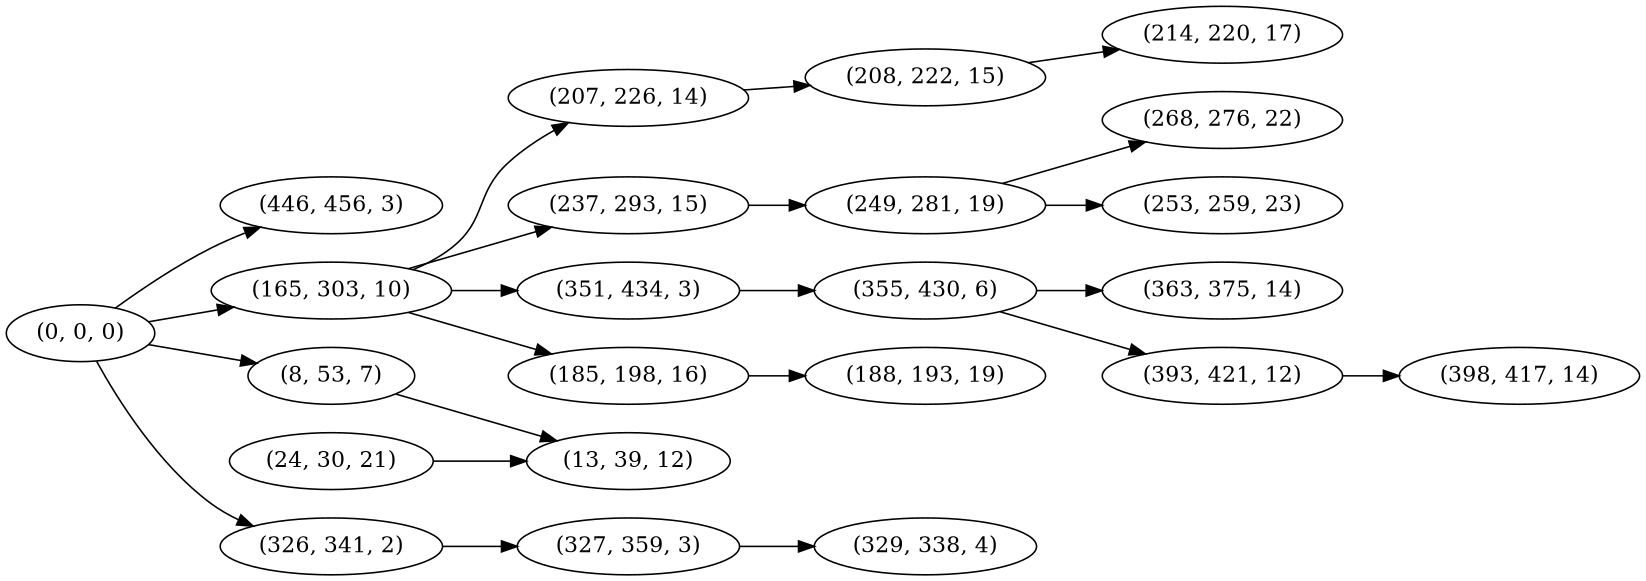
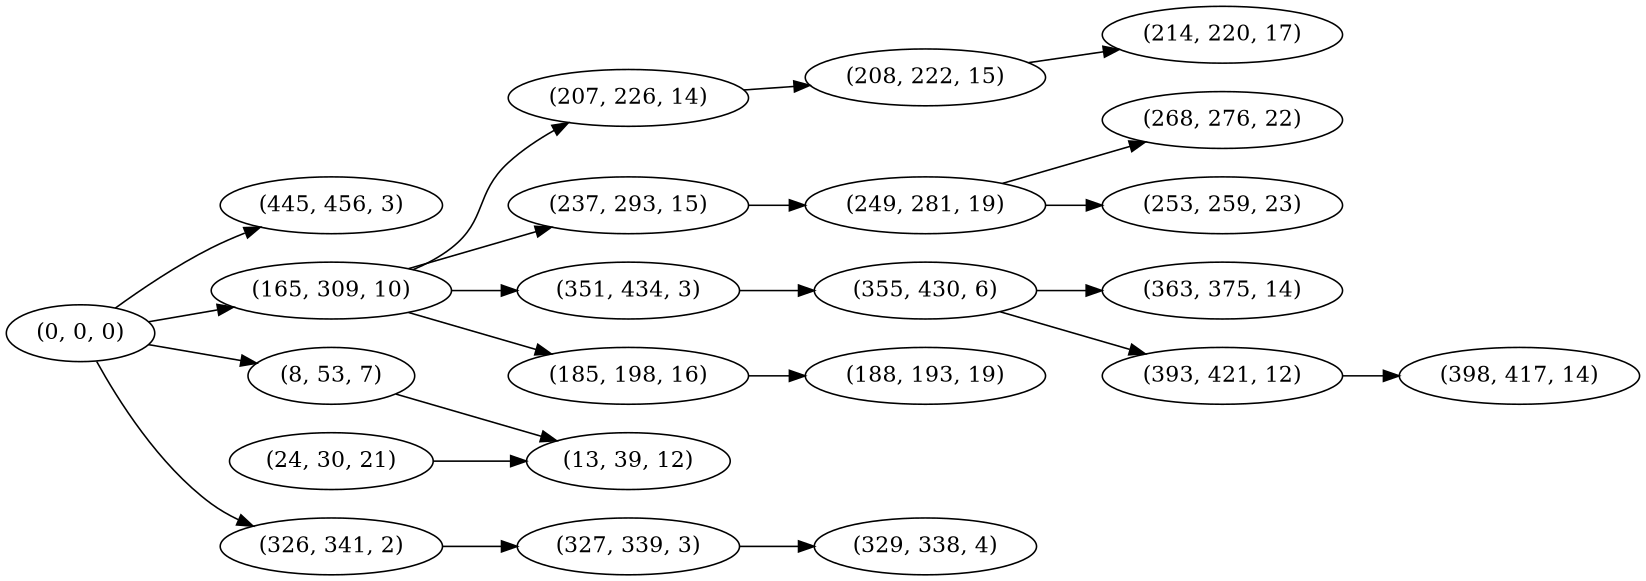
  digraph {
    rankdir=LR
    "(0, 0, 0)"
    "(8, 53, 7)"
-   "(165, 303, 10)"
+   "(165, 303, 10)" [label="(165, 309, 10)"]
    "(326, 341, 2)"
-   "(446, 456, 3)"
+   "(446, 456, 3)" [label="(445, 456, 3)"]
    "(13, 39, 12)"
    "(351, 434, 3)"
    "(185, 198, 16)"
    "(207, 226, 14)"
    "(237, 293, 15)"
-   "(327, 339, 3)" [label="(327, 359, 3)"]
+   "(327, 339, 3)"
    "(355, 430, 6)"
    "(24, 30, 21)"
    "(188, 193, 19)"
    "(208, 222, 15)"
    "(249, 281, 19)"
    "(214, 220, 17)"
    "(253, 259, 23)"
    "(268, 276, 22)"
    "(329, 338, 4)"
    "(363, 375, 14)"
    "(393, 421, 12)"
    n23 [label="(398, 417, 14)"]
    "(0, 0, 0)" -> "(8, 53, 7)"
    "(0, 0, 0)" -> "(165, 303, 10)"
    "(0, 0, 0)" -> "(326, 341, 2)"
    "(0, 0, 0)" -> "(446, 456, 3)"
    "(8, 53, 7)" -> "(13, 39, 12)"
    "(165, 303, 10)" -> "(351, 434, 3)"
    "(165, 303, 10)" -> "(185, 198, 16)"
    "(165, 303, 10)" -> "(207, 226, 14)"
    "(165, 303, 10)" -> "(237, 293, 15)"
    "(326, 341, 2)" -> "(327, 339, 3)"
    "(351, 434, 3)" -> "(355, 430, 6)"
    "(185, 198, 16)" -> "(188, 193, 19)"
    "(207, 226, 14)" -> "(208, 222, 15)"
    "(237, 293, 15)" -> "(249, 281, 19)"
    "(327, 339, 3)" -> "(329, 338, 4)"
    "(355, 430, 6)" -> "(363, 375, 14)"
    "(355, 430, 6)" -> "(393, 421, 12)"
    "(24, 30, 21)" -> "(13, 39, 12)"
    "(208, 222, 15)" -> "(214, 220, 17)"
    "(249, 281, 19)" -> "(253, 259, 23)"
    "(249, 281, 19)" -> "(268, 276, 22)"
    "(393, 421, 12)" -> n23
  }
